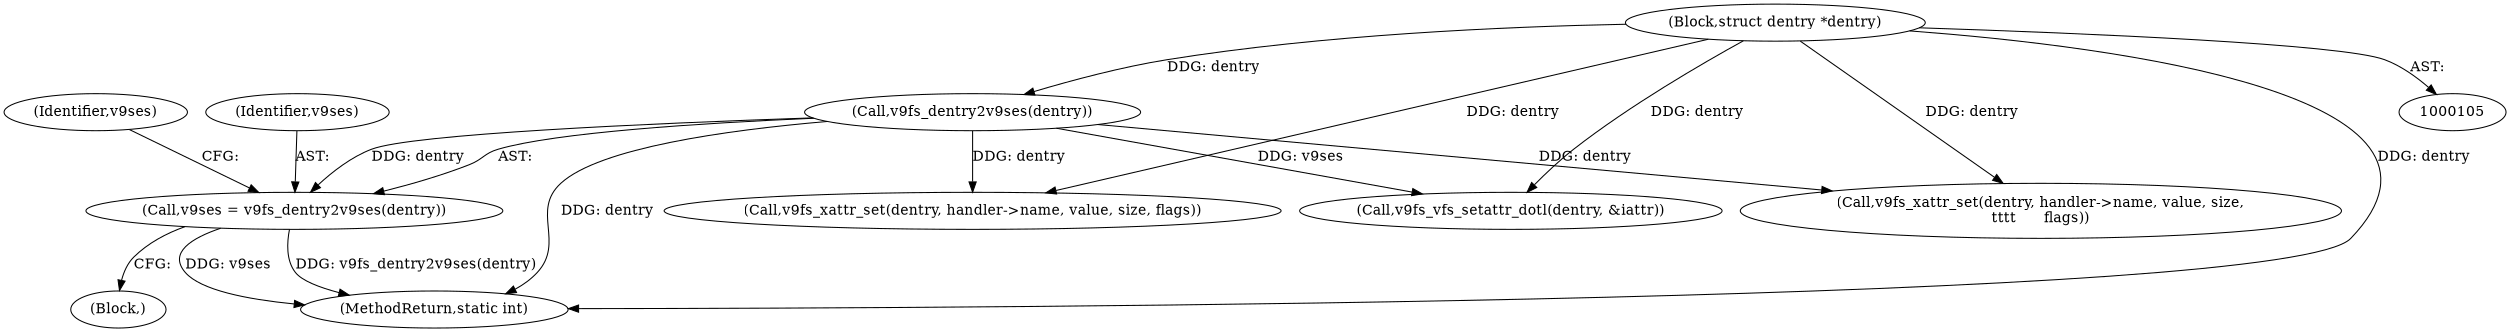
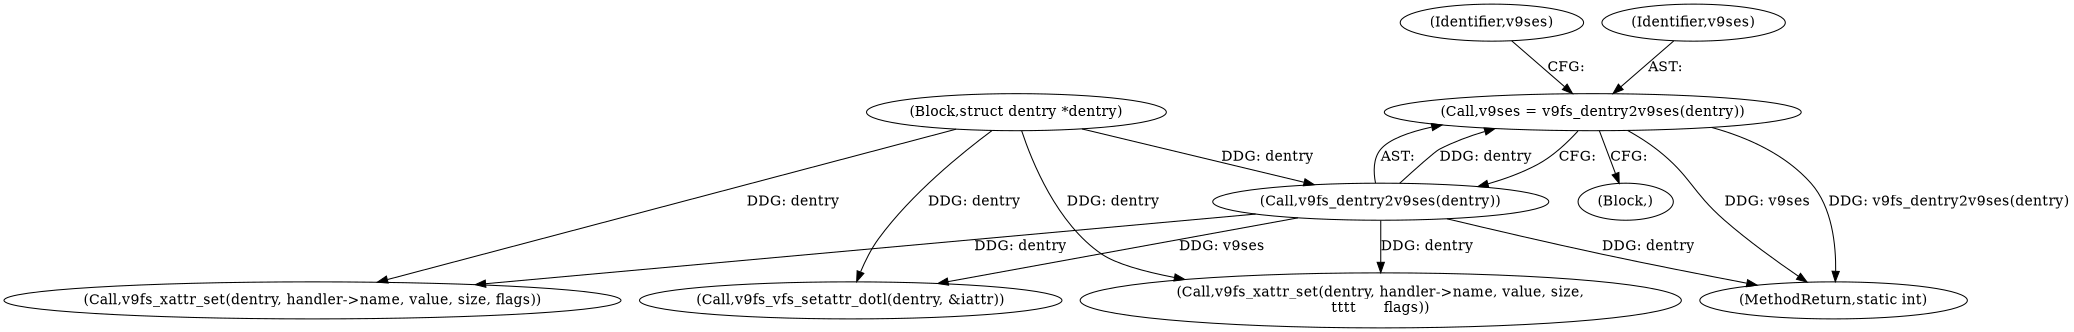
  digraph {
    n1 [label="(Call,v9ses = v9fs_dentry2v9ses(dentry))"]
    n2 [label="(Call,v9fs_dentry2v9ses(dentry))"]
    n3 [label="(MethodReturn,static int)"]
    n4 [label="(Block,)"]
    n5 [label="(Call,v9fs_xattr_set(dentry, handler->name, value, size,\n\t\t\t\t      flags))"]
    n6 [label="(Call,v9fs_xattr_set(dentry, handler->name, value, size, flags))"]
    n7 [label="(Call,v9fs_vfs_setattr_dotl(dentry, &iattr))"]
    n8 [label="(Block,struct dentry *dentry)"]
-   1000105
    n10 [label="(Identifier,v9ses)"]
    n11 [label="(Identifier,v9ses)"]
+   n1 -> n2 [label="CFG: "]
    n1 -> n3 [label="DDG: v9ses"]
    n1 -> n3 [label="DDG: v9fs_dentry2v9ses(dentry)"]
    n1 -> n4 [label="CFG: "]
    n2 -> n1 [label="AST: "]
    n2 -> n1 [label="DDG: dentry"]
    n2 -> n3 [label="DDG: dentry"]
    n2 -> n5 [label="DDG: dentry"]
    n2 -> n6 [label="DDG: dentry"]
    n2 -> n7 [label="DDG: v9ses"]
    n8 -> n2 [label="DDG: dentry"]
-   n8 -> n3 [label="DDG: dentry"]
    n8 -> n5 [label="DDG: dentry"]
    n8 -> n6 [label="DDG: dentry"]
    n8 -> n7 [label="DDG: dentry"]
-   n8 -> 1000105 [label="AST: "]
    n10 -> n1 [label="CFG: "]
    n11 -> n1 [label="AST: "]
  }
